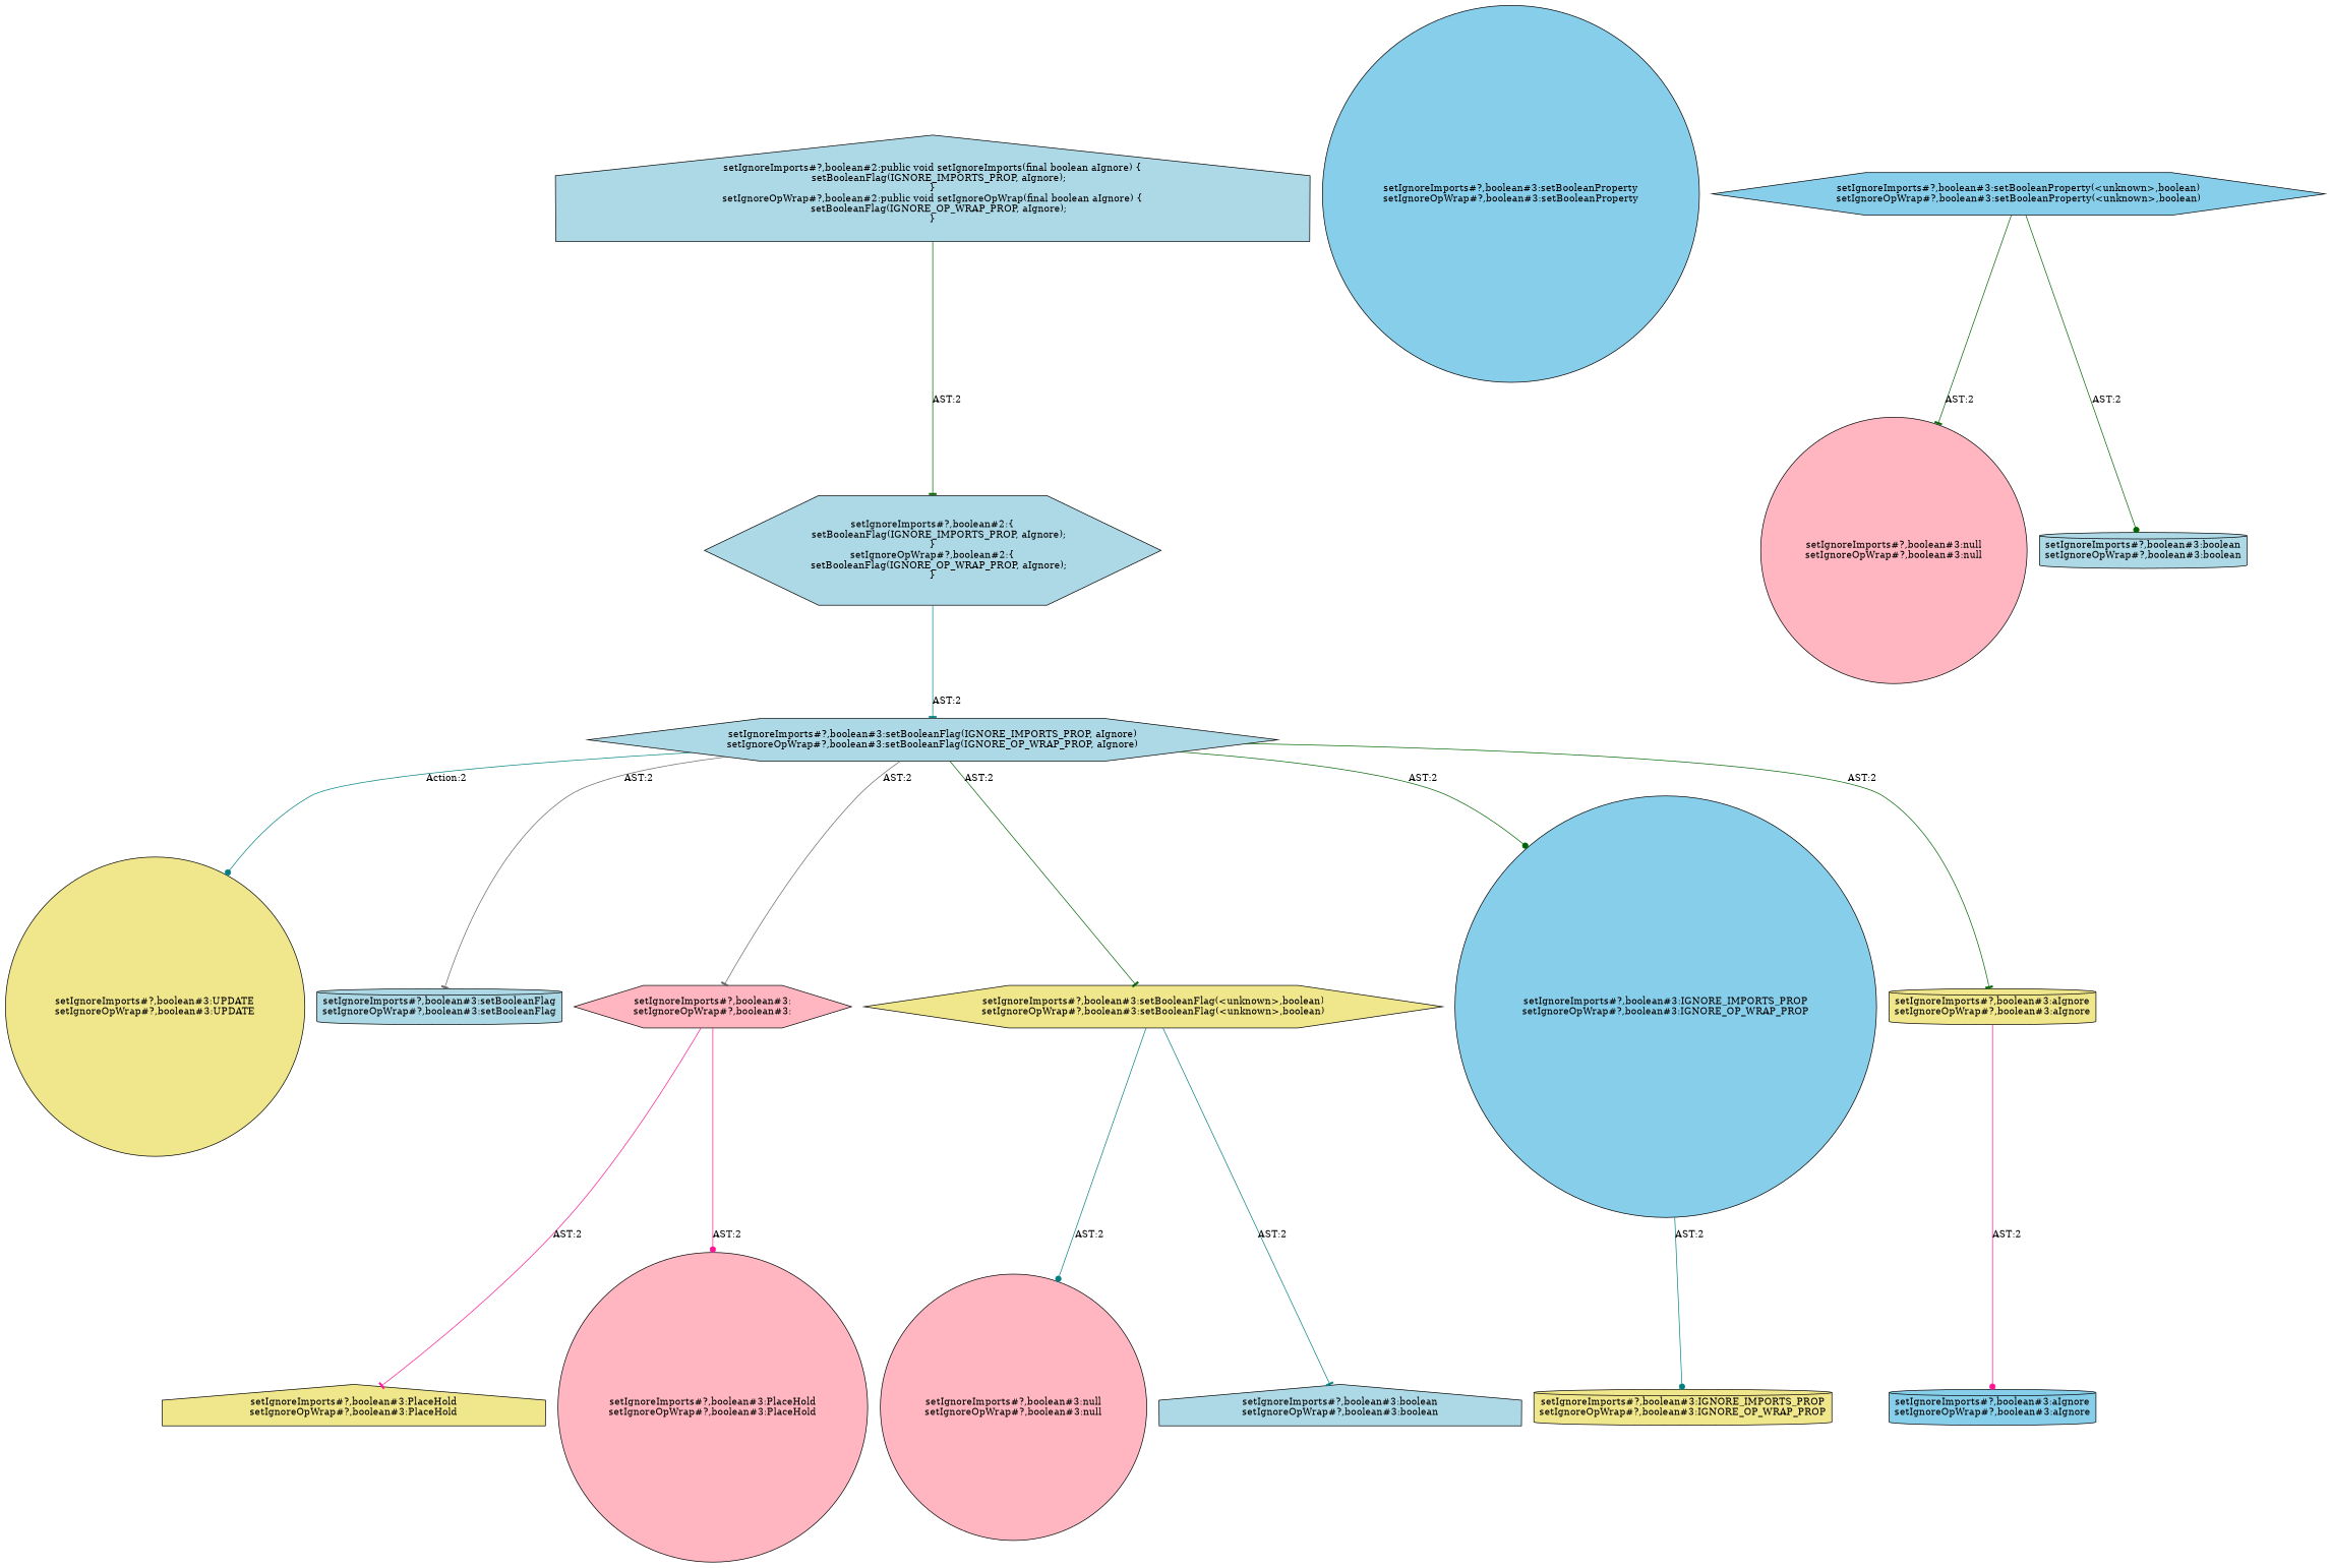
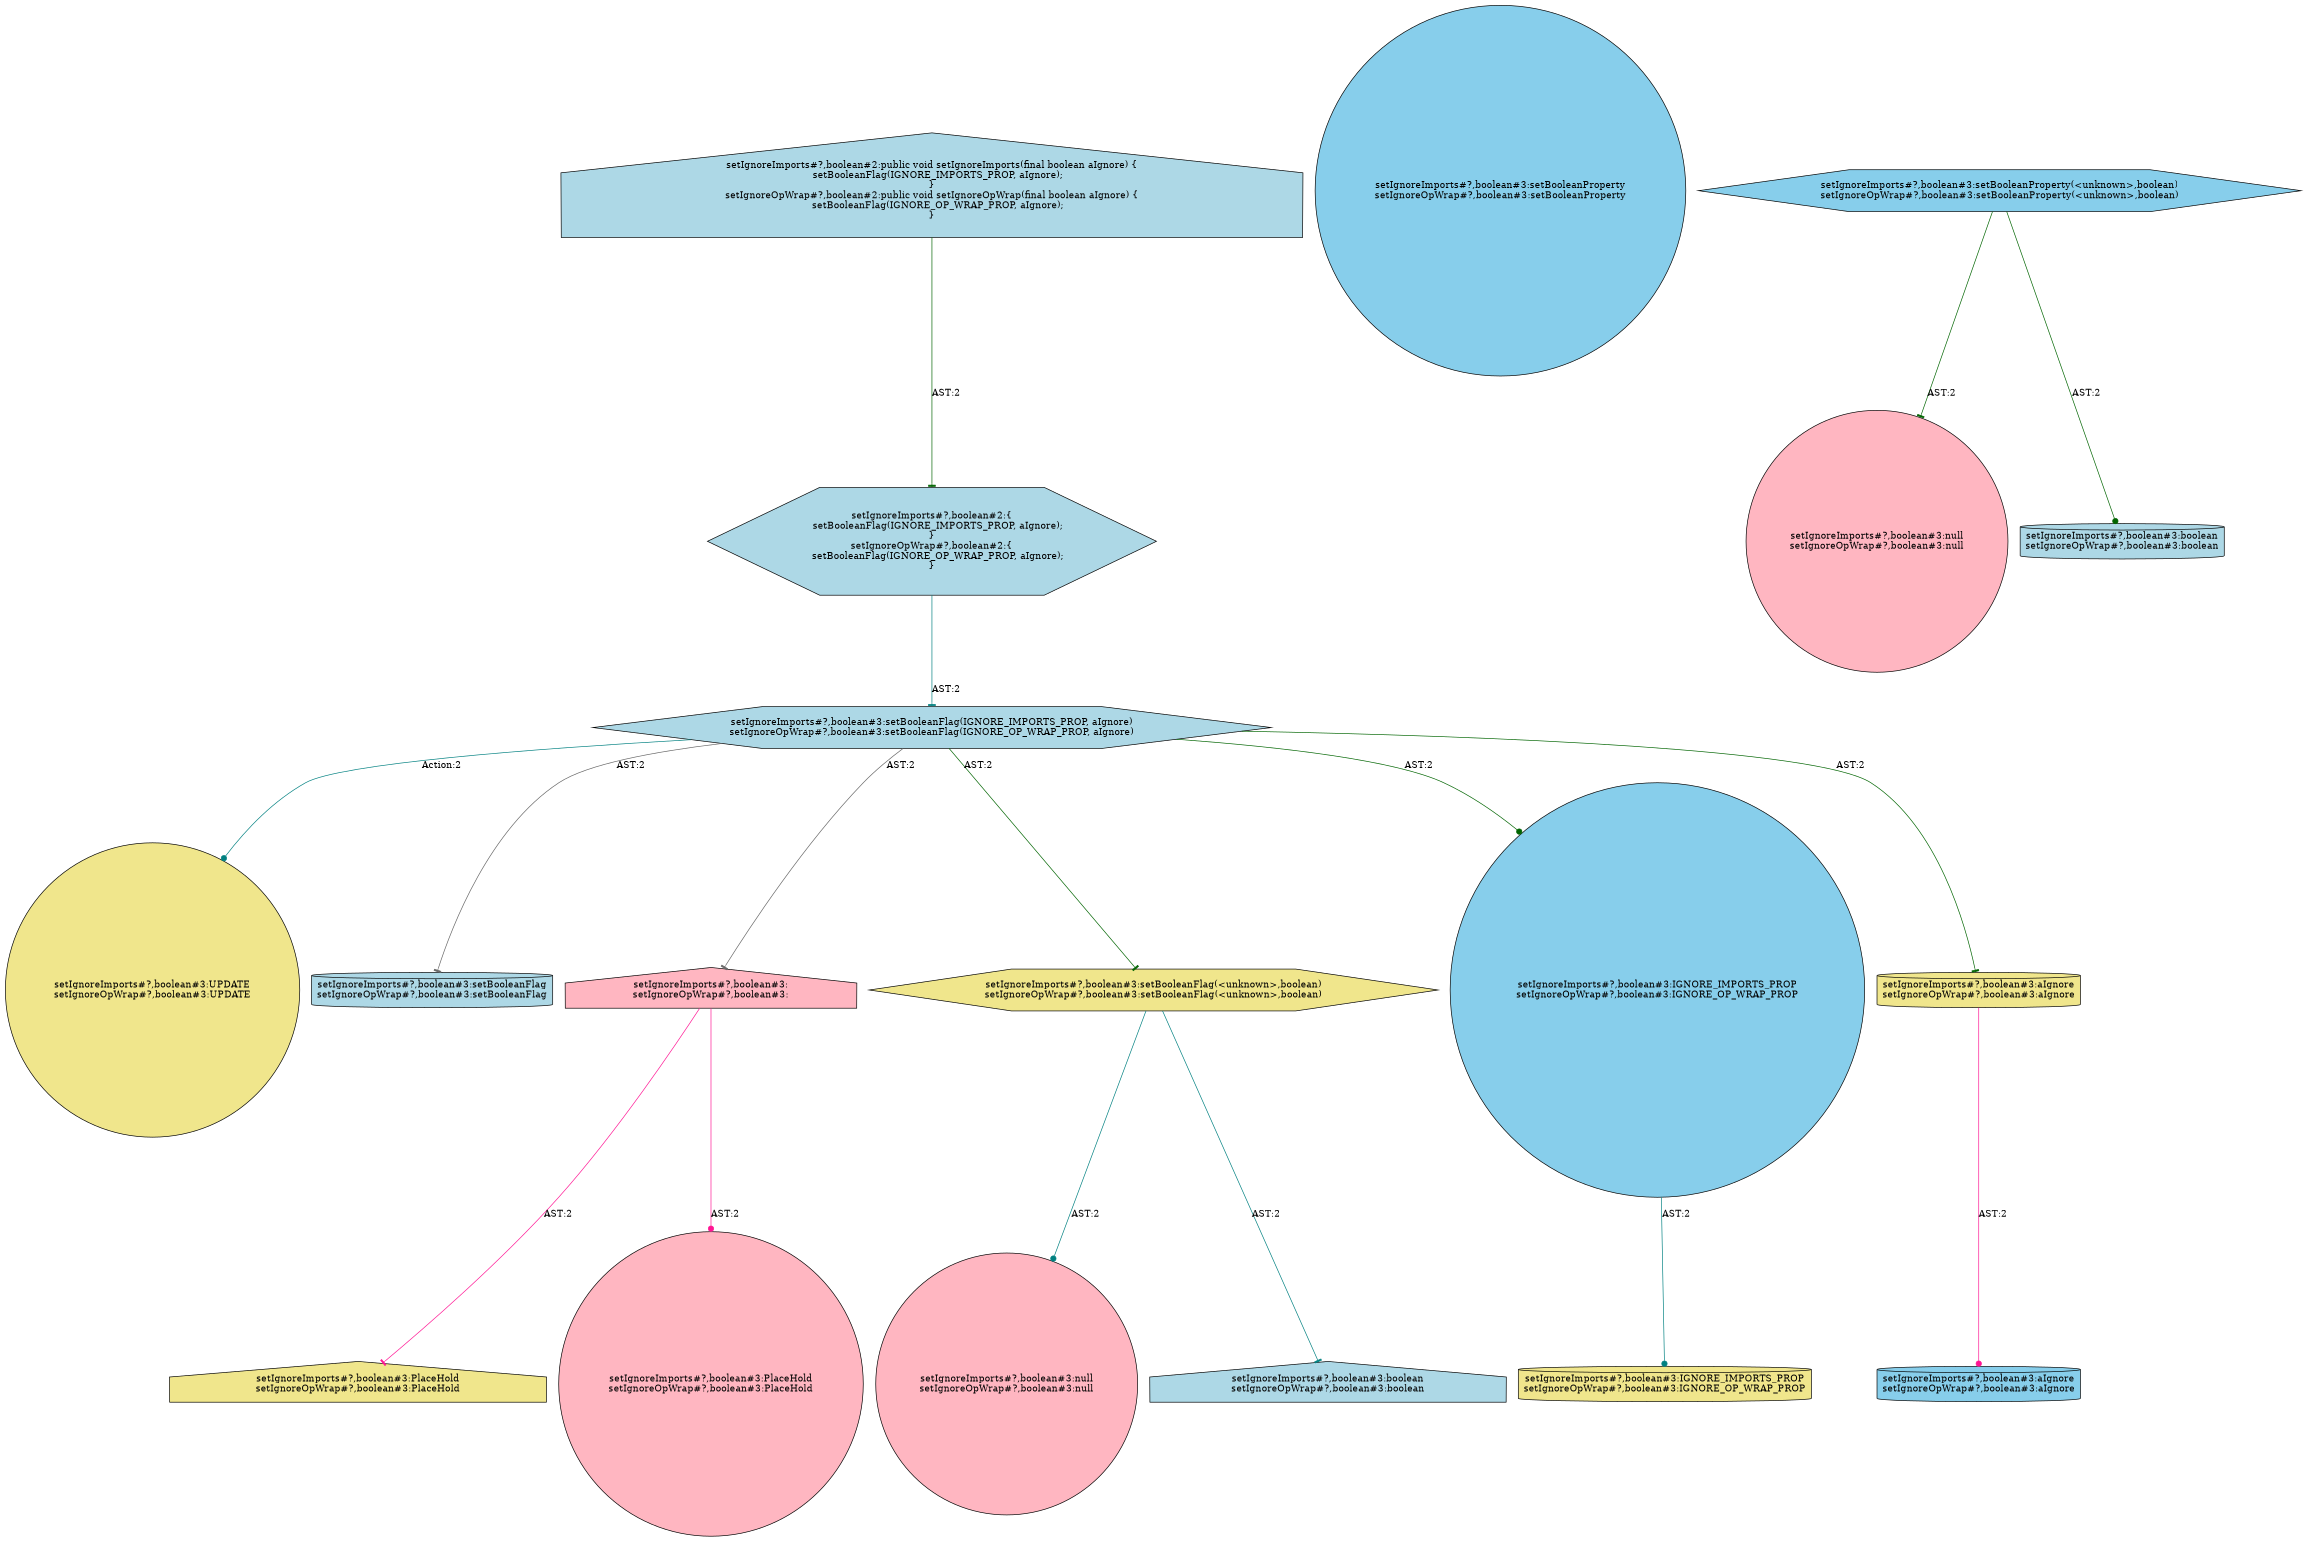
  digraph {
    node [shape=circle style=filled fillcolor=lightblue]
    edge [color=darkgreen arrowhead=tee]
    n1 [label="setIgnoreImports#?,boolean#3:UPDATE\nsetIgnoreOpWrap#?,boolean#3:UPDATE" fillcolor=khaki]
    n2 [label="setIgnoreImports#?,boolean#3:setBooleanFlag(IGNORE_IMPORTS_PROP, aIgnore)\nsetIgnoreOpWrap#?,boolean#3:setBooleanFlag(IGNORE_OP_WRAP_PROP, aIgnore)" shape=hexagon]
    n3 [label="setIgnoreImports#?,boolean#3:setBooleanFlag\nsetIgnoreOpWrap#?,boolean#3:setBooleanFlag" shape=cylinder]
-   n4 [label="setIgnoreImports#?,boolean#3:\nsetIgnoreOpWrap#?,boolean#3:" shape=hexagon fillcolor=lightpink]
+   n4 [label="setIgnoreImports#?,boolean#3:\nsetIgnoreOpWrap#?,boolean#3:" shape=house fillcolor=lightpink]
    n5 [label="setIgnoreImports#?,boolean#3:setBooleanFlag(<unknown>,boolean)\nsetIgnoreOpWrap#?,boolean#3:setBooleanFlag(<unknown>,boolean)" shape=hexagon fillcolor=khaki]
    n6 [label="setIgnoreImports#?,boolean#3:IGNORE_IMPORTS_PROP\nsetIgnoreOpWrap#?,boolean#3:IGNORE_OP_WRAP_PROP" fillcolor=skyblue]
    n7 [label="setIgnoreImports#?,boolean#3:aIgnore\nsetIgnoreOpWrap#?,boolean#3:aIgnore" shape=cylinder fillcolor=khaki]
    n8 [label="setIgnoreImports#?,boolean#2:\{\n    setBooleanFlag(IGNORE_IMPORTS_PROP, aIgnore);\n\}\nsetIgnoreOpWrap#?,boolean#2:\{\n    setBooleanFlag(IGNORE_OP_WRAP_PROP, aIgnore);\n\}" shape=hexagon]
    n9 [label="setIgnoreImports#?,boolean#2:public void setIgnoreImports(final boolean aIgnore) \{\n    setBooleanFlag(IGNORE_IMPORTS_PROP, aIgnore);\n\}\nsetIgnoreOpWrap#?,boolean#2:public void setIgnoreOpWrap(final boolean aIgnore) \{\n    setBooleanFlag(IGNORE_OP_WRAP_PROP, aIgnore);\n\}" shape=house]
    n10 [label="setIgnoreImports#?,boolean#3:PlaceHold\nsetIgnoreOpWrap#?,boolean#3:PlaceHold" shape=house fillcolor=khaki]
    n11 [label="setIgnoreImports#?,boolean#3:PlaceHold\nsetIgnoreOpWrap#?,boolean#3:PlaceHold" fillcolor=lightpink]
    n12 [label="setIgnoreImports#?,boolean#3:null\nsetIgnoreOpWrap#?,boolean#3:null" fillcolor=lightpink]
    n13 [label="setIgnoreImports#?,boolean#3:boolean\nsetIgnoreOpWrap#?,boolean#3:boolean" shape=house]
    n14 [label="setIgnoreImports#?,boolean#3:IGNORE_IMPORTS_PROP\nsetIgnoreOpWrap#?,boolean#3:IGNORE_OP_WRAP_PROP" shape=cylinder fillcolor=khaki]
    n15 [label="setIgnoreImports#?,boolean#3:aIgnore\nsetIgnoreOpWrap#?,boolean#3:aIgnore" shape=cylinder fillcolor=skyblue]
    n16 [label="setIgnoreImports#?,boolean#3:setBooleanProperty\nsetIgnoreOpWrap#?,boolean#3:setBooleanProperty" fillcolor=skyblue]
    n17 [label="setIgnoreImports#?,boolean#3:setBooleanProperty(<unknown>,boolean)\nsetIgnoreOpWrap#?,boolean#3:setBooleanProperty(<unknown>,boolean)" shape=hexagon fillcolor=skyblue]
    n18 [label="setIgnoreImports#?,boolean#3:null\nsetIgnoreOpWrap#?,boolean#3:null" fillcolor=lightpink]
    n19 [label="setIgnoreImports#?,boolean#3:boolean\nsetIgnoreOpWrap#?,boolean#3:boolean" shape=cylinder]
    n2 -> n1 [label="Action:2" color=teal arrowhead=dot]
    n2 -> n3 [label="AST:2" color=gray40]
    n2 -> n4 [label="AST:2" color=gray40]
    n2 -> n5 [label="AST:2"]
    n2 -> n6 [label="AST:2" arrowhead=dot]
    n2 -> n7 [label="AST:2"]
    n4 -> n10 [label="AST:2" color=deeppink]
    n4 -> n11 [label="AST:2" color=deeppink arrowhead=dot]
    n5 -> n12 [label="AST:2" color=teal arrowhead=dot]
    n5 -> n13 [label="AST:2" color=teal]
    n6 -> n14 [label="AST:2" color=teal arrowhead=dot]
    n7 -> n15 [label="AST:2" color=deeppink arrowhead=dot]
    n8 -> n2 [label="AST:2" color=teal]
    n9 -> n8 [label="AST:2"]
    n17 -> n18 [label="AST:2"]
    n17 -> n19 [label="AST:2" arrowhead=dot]
  }
